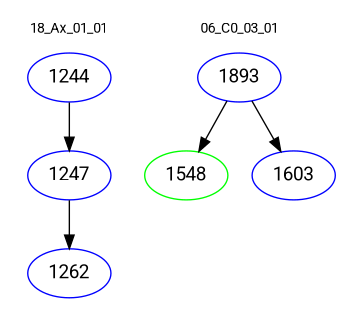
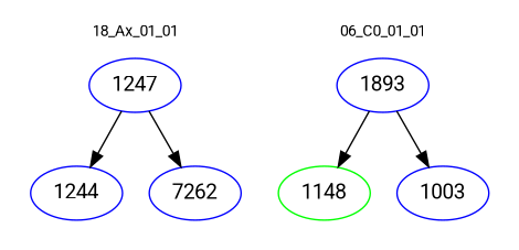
  digraph {
    fontname=Roboto
    node [color=blue fontname=Roboto]
    edge [color=black fontname=Roboto]
    n1 [label=1247]
    n2 [label=1244]
-   n3 [label=1262]
+   n3 [label=7262]
    n4 [label=1893]
-   n5 [color=green label=1548]
-   n6 [label=1603]
+   n5 [color=green label=1148]
+   n6 [label=1003]
    subgraph cluster_1 {
      color=white
      fontsize=10
      label="18_Ax_01_01"
      n1
      n2
      n3
    }
    subgraph cluster_2 {
      color=white
      fontsize=10
-     label="06_C0_03_01"
+     label="06_C0_01_01"
      n4
      n5
      n6
    }
-   n2 -> n1
+   n1 -> n2
    n1 -> n3
    n4 -> n5
    n4 -> n6
  }
